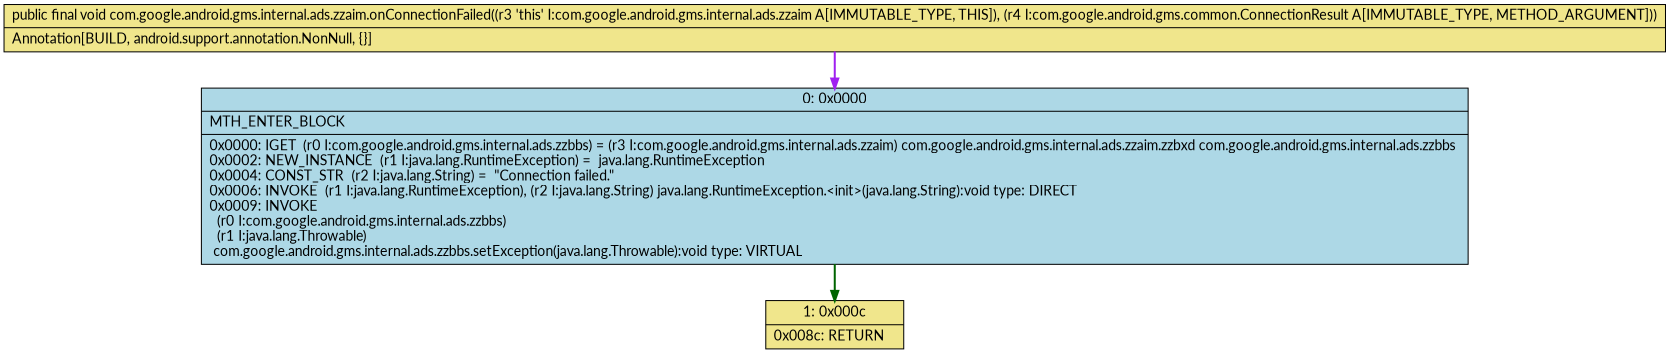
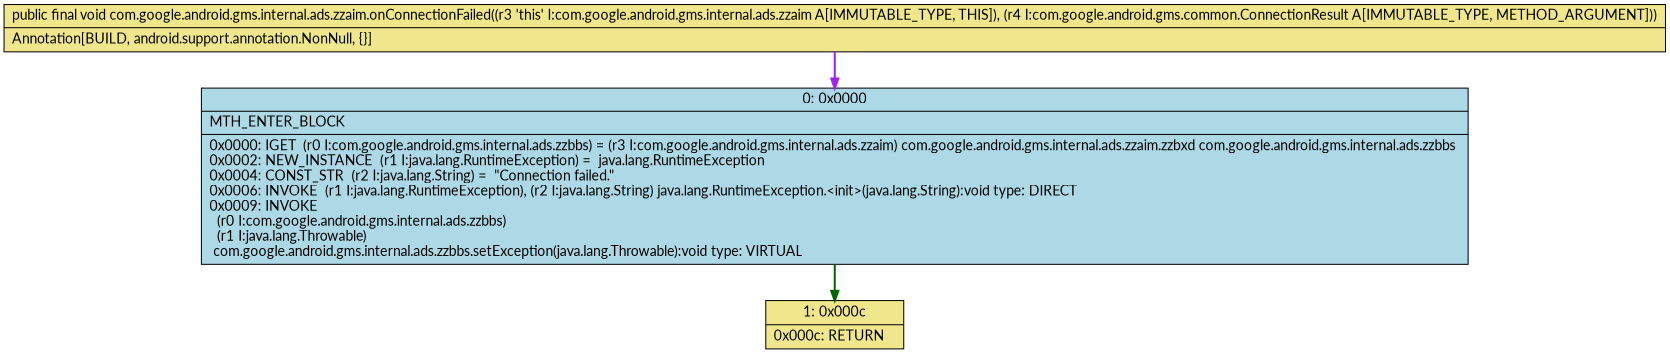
  digraph {
    fontname=Lato
    node [shape=record style=filled fillcolor=khaki fontname=Lato]
    edge [style=bold fontname=Lato]
    n1 [label="{0\:\ 0x0000|MTH_ENTER_BLOCK\l|0x0000: IGET  (r0 I:com.google.android.gms.internal.ads.zzbbs) = (r3 I:com.google.android.gms.internal.ads.zzaim) com.google.android.gms.internal.ads.zzaim.zzbxd com.google.android.gms.internal.ads.zzbbs \l0x0002: NEW_INSTANCE  (r1 I:java.lang.RuntimeException) =  java.lang.RuntimeException \l0x0004: CONST_STR  (r2 I:java.lang.String) =  \"Connection failed.\" \l0x0006: INVOKE  (r1 I:java.lang.RuntimeException), (r2 I:java.lang.String) java.lang.RuntimeException.\<init\>(java.lang.String):void type: DIRECT \l0x0009: INVOKE  \l  (r0 I:com.google.android.gms.internal.ads.zzbbs)\l  (r1 I:java.lang.Throwable)\l com.google.android.gms.internal.ads.zzbbs.setException(java.lang.Throwable):void type: VIRTUAL \l}" fillcolor=lightblue]
-   n2 [label="{1\:\ 0x000c|0x008c: RETURN   \l}"]
+   n2 [label="{1\:\ 0x000c|0x000c: RETURN   \l}"]
    n3 [label="{public final void com.google.android.gms.internal.ads.zzaim.onConnectionFailed((r3 'this' I:com.google.android.gms.internal.ads.zzaim A[IMMUTABLE_TYPE, THIS]), (r4 I:com.google.android.gms.common.ConnectionResult A[IMMUTABLE_TYPE, METHOD_ARGUMENT]))  | Annotation[BUILD, android.support.annotation.NonNull, \{\}]\l}"]
    n1 -> n2 [color=darkgreen]
    n3 -> n1 [color=purple]
  }
